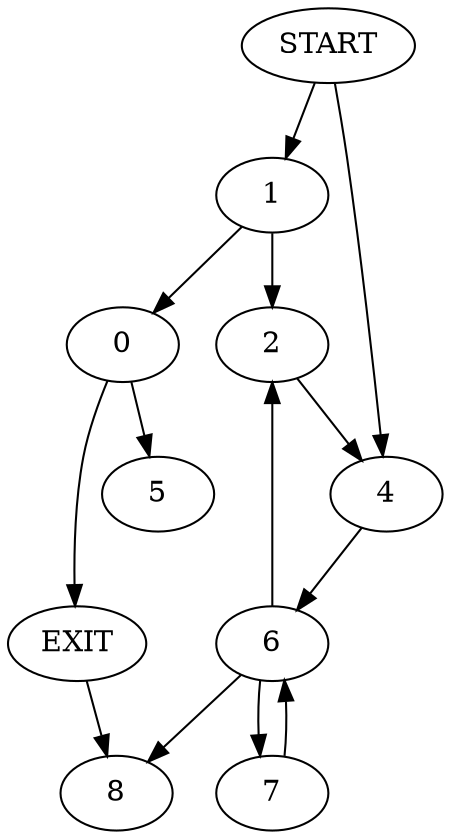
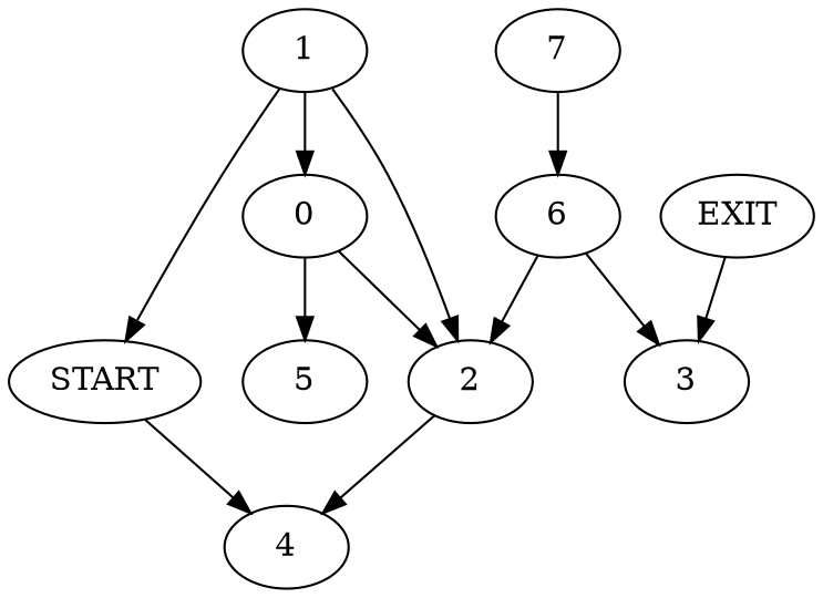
  digraph {
    n1 [label=START]
    1
    4
    2
    n5 [label=0]
    n6 [label=EXIT]
-   8
+   8 [label=3]
    5
    6
    7
-   n1 -> 1
+   1 -> n1
    n1 -> 4
    1 -> 2
    1 -> n5
-   4 -> 6
    2 -> 4
-   n5 -> n6
+   n5 -> 2
    n5 -> 5
    n6 -> 8
    6 -> 2
    6 -> 8
-   6 -> 7
    7 -> 6
  }
